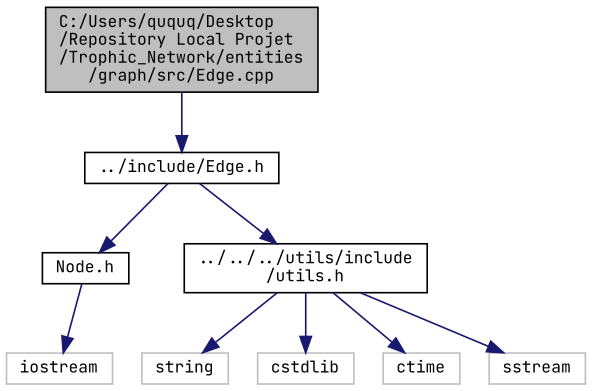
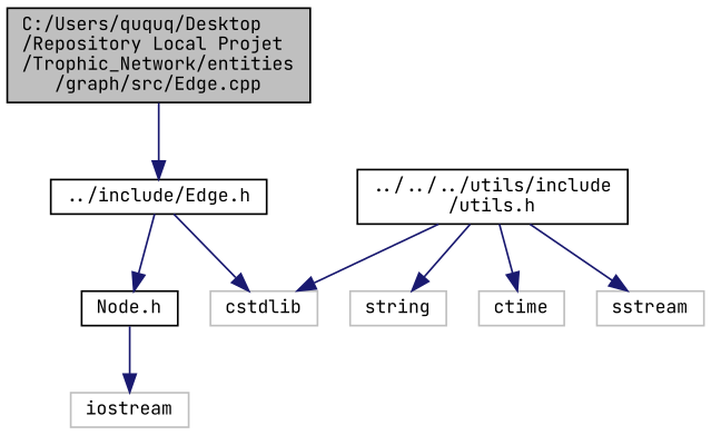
  digraph {
    fontname="JetBrains Mono"
    node [color=grey75 fillcolor=white fontname="JetBrains Mono" fontsize=10 shape=record style=filled]
    edge [color=midnightblue fontname="JetBrains Mono" fontsize=10 labelfontname=Helvetica labelfontsize=10 style=solid]
    n1 [color=black fillcolor=grey75 fontcolor=black height=0.2 label="C:/Users/ququq/Desktop\l/Repository Local Projet\l/Trophic_Network/entities\l/graph/src/Edge.cpp" width=0.4]
    n2 [color=black height=0.2 label="../include/Edge.h" width=0.4]
    n3 [color=black height=0.2 label="Node.h" width=0.4]
    n4 [color=black height=0.2 label="../../../utils/include\l/utils.h" width=0.4]
    n5 [height=0.2 label=iostream width=0.4]
    n6 [height=0.2 label=string width=0.4]
    n7 [height=0.2 label=cstdlib width=0.4]
    n8 [height=0.2 label=ctime width=0.4]
    n9 [height=0.2 label=sstream width=0.4]
    n1 -> n2
    n2 -> n3
-   n2 -> n4
+   n2 -> n7
    n3 -> n5
    n4 -> n6
    n4 -> n7
    n4 -> n8
    n4 -> n9
  }
